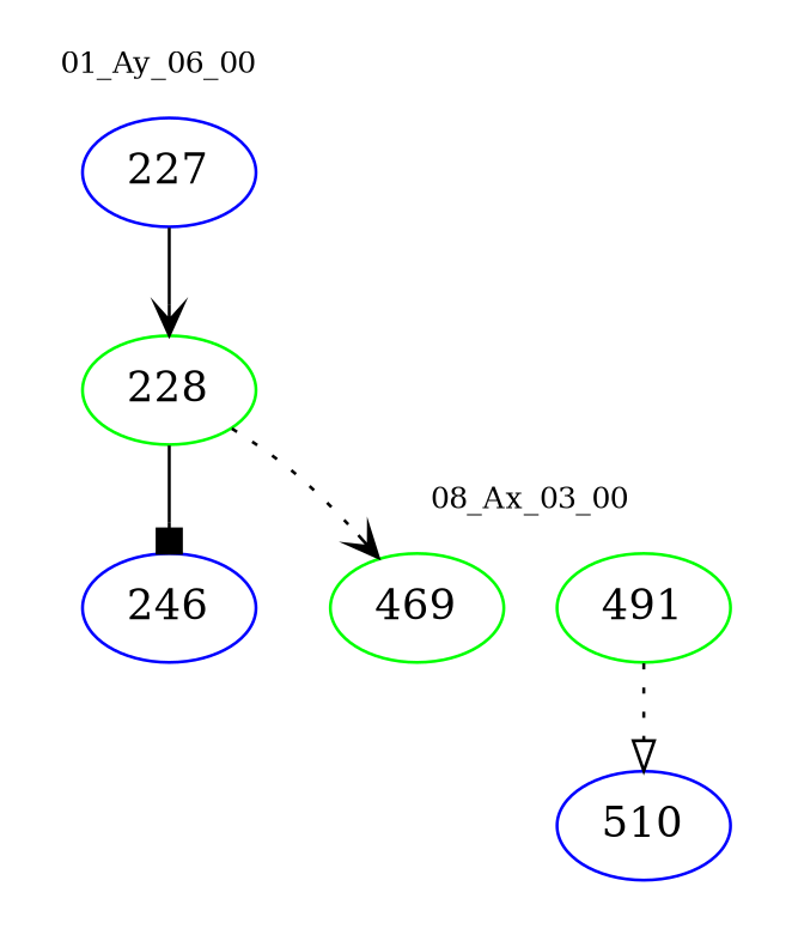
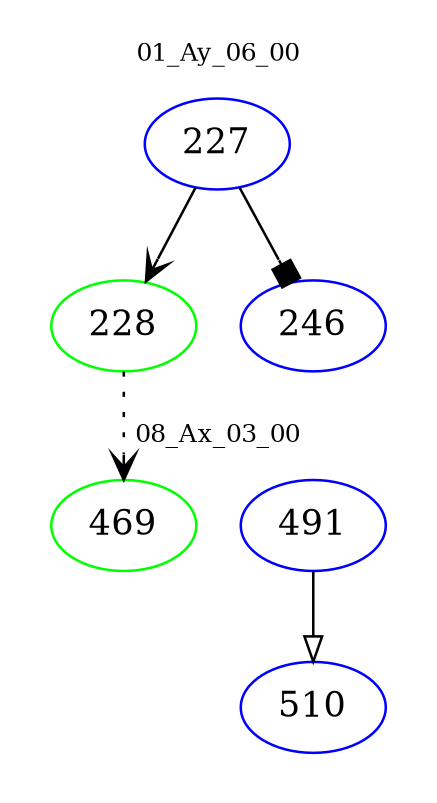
  digraph {
    node [color=blue]
    edge [arrowhead=vee color=black style=dotted]
-   n1 [color=green label=491]
+   n1 [label=491]
    n2 [color=green label=469]
    n3 [label=510]
    n4 [label=227]
    n5 [color=green label=228]
    n6 [label=246]
    subgraph cluster_1 {
      color=white
      fontsize=10
      label="08_Ax_03_00"
      n1
      n2
      n3
    }
    subgraph cluster_2 {
      color=white
      fontsize=10
      label="01_Ay_06_00"
      n4
      n5
      n6
    }
-   n1 -> n3 [arrowhead=onormal]
+   n1 -> n3 [arrowhead=onormal style=solid]
    n4 -> n5 [style=solid]
-   n5 -> n6 [arrowhead=box style=solid]
+   n4 -> n6 [arrowhead=box style=solid]
    n5 -> n2
  }
